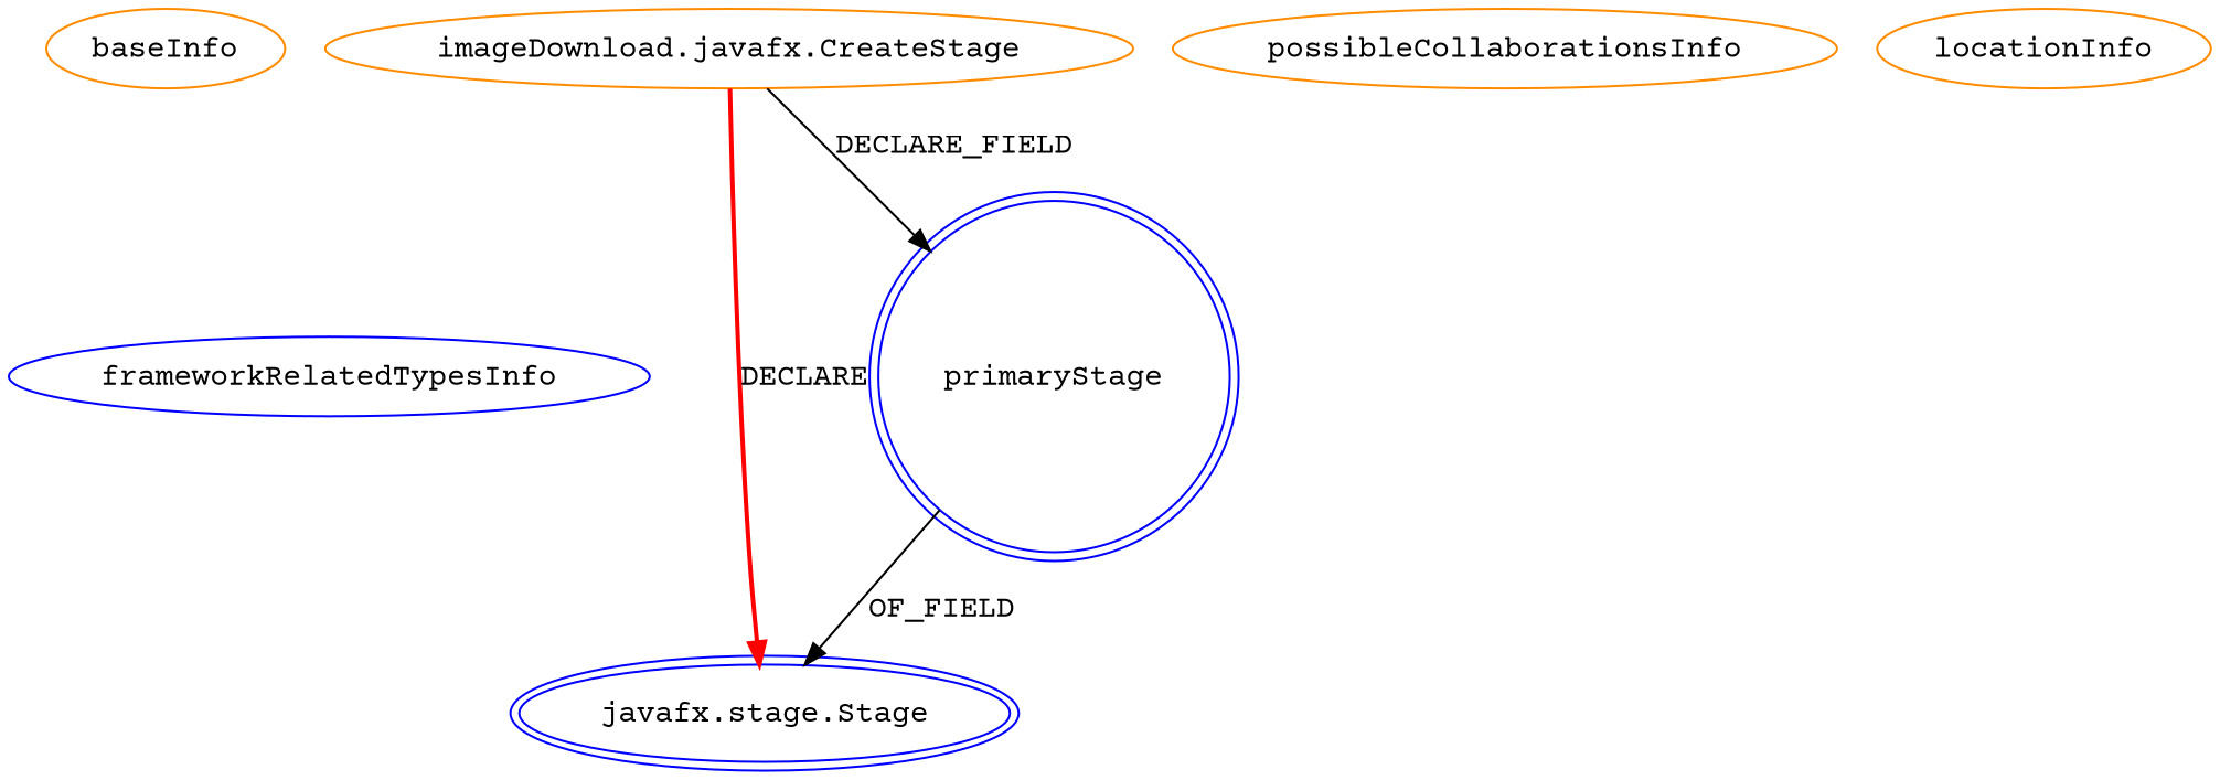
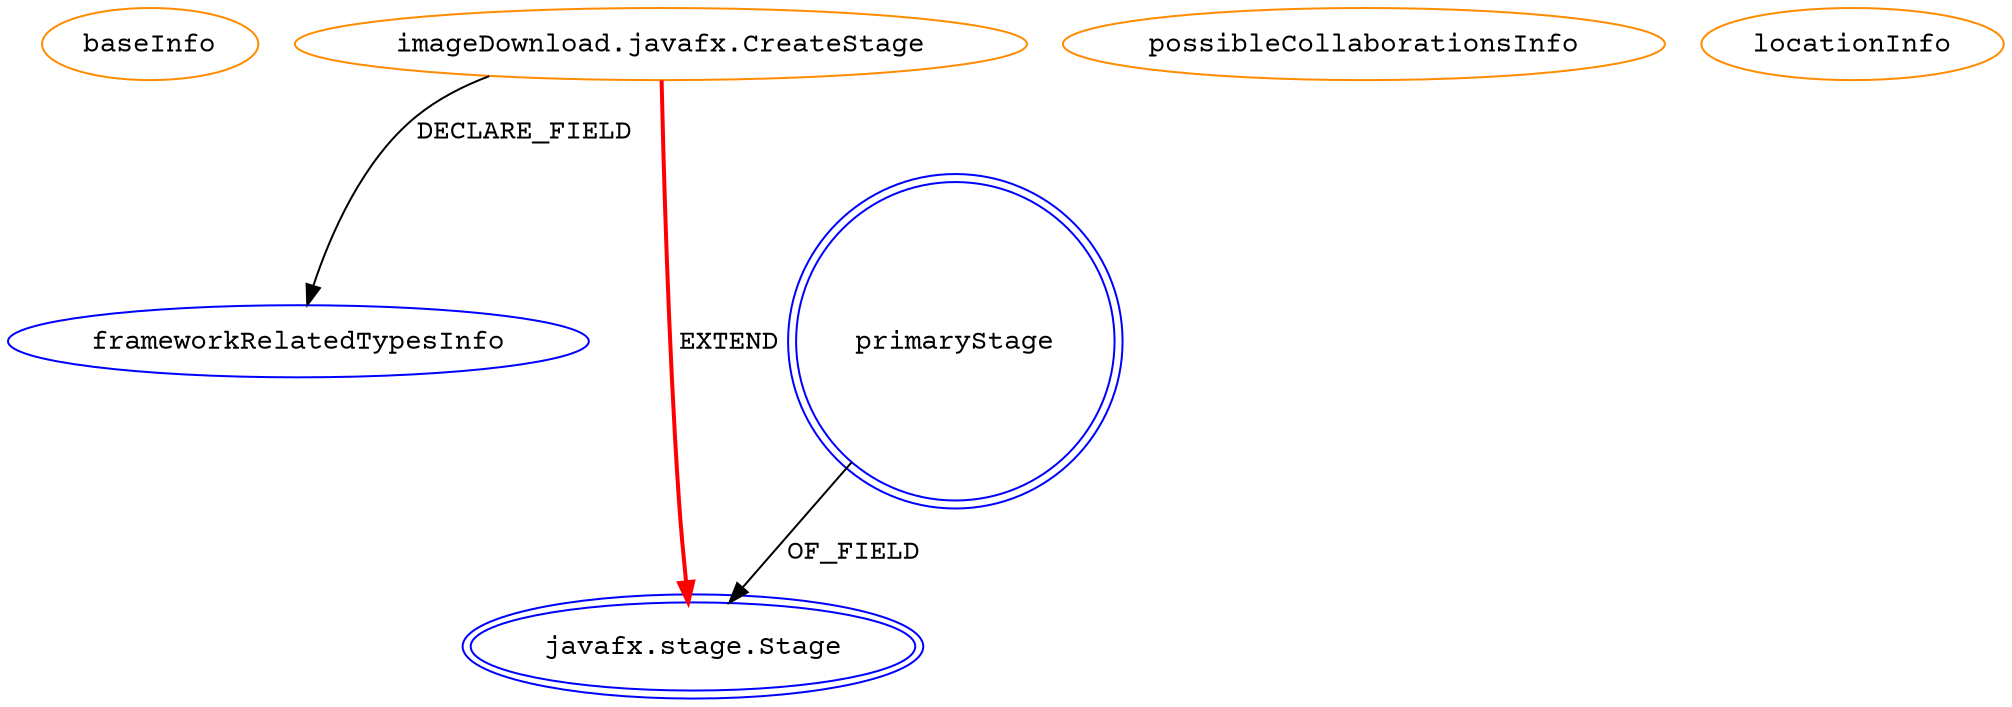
  digraph {
    fontname="Courier Prime"
    node [color=darkorange fontname="Courier Prime"]
    edge [fontname="Courier Prime" style=solid]
    baseInfo [category=extension_graph graphId=4265 isAnonymous=false possibleRelation=false]
    frameworkRelatedTypesInfo [0="javafx.stage.Stage" color=blue]
    possibleCollaborationsInfo
    locationInfo [contextSignature=CreateStage filePath="/stachura93-imageDownloadJavaFX/imageDownloadJavaFX-master/src/imageDownload/main/CreateStage.java" graphId=4265 projectName="stachura93-imageDownloadJavaFX"]
    n5 [isFrameworkType=false label="imageDownload.javafx.CreateStage" vertexType=ROOT_CLIENT_CLASS_DECLARATION]
    n6 [color=blue isFrameworkType=true label="javafx.stage.Stage" peripheries=2 vertexType=FRAMEWORK_CLASS_TYPE]
    n7 [color=blue isFrameworkType=true label=primaryStage peripheries=2 shape=circle vertexType=FIELD_DECLARATION]
-   n5 -> n6 [color=red label=DECLARE style=bold]
-   n5 -> n7 [label=DECLARE_FIELD]
+   n5 -> n6 [color=red label=EXTEND style=bold]
+   n5 -> frameworkRelatedTypesInfo [label=DECLARE_FIELD]
    n7 -> n6 [label=OF_FIELD]
  }
